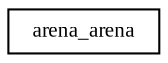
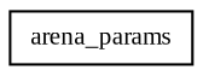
  digraph {
    rankdir=LR
    fontname="Liberation Serif"
-   n1 [color=black fillcolor=white fontname="Liberation Serif" fontsize=10 height=0.2 label=arena_arena shape=record style=filled width=0.4]
+   n1 [color=black fillcolor=white fontname="Liberation Serif" fontsize=10 height=0.2 label=arena_params shape=record style=filled width=0.4]
  }
